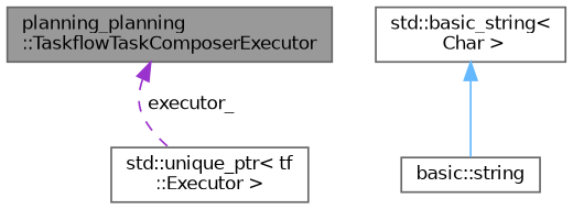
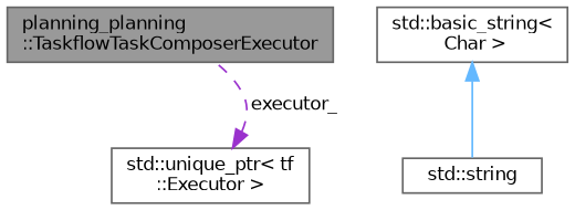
  digraph {
    node [color=gray40 fillcolor=white fontname=Helvetica fontsize=10 shape=box style=filled]
    edge [dir=back fontname=Helvetica fontsize=10 labelfontname=Helvetica labelfontsize=10]
    n1 [fillcolor=grey60 fontcolor=black height=0.2 label="planning_planning\l::TaskflowTaskComposerExecutor" width=0.4]
-   n2 [height=0.2 label="basic::string" width=0.4]
+   n2 [height=0.2 label="std::string" width=0.4]
    n3 [height=0.2 label="std::basic_string\<\l Char \>" width=0.4]
    n4 [height=0.2 label="std::unique_ptr\< tf\l::Executor \>" width=0.4]
    n3 -> n2 [color=steelblue1 style=solid]
-   n1 -> n4 [color=darkorchid3 label=" executor_" style=dashed]
+   n4 -> n1 [color=darkorchid3 label=" executor_" style=dashed]
  }
